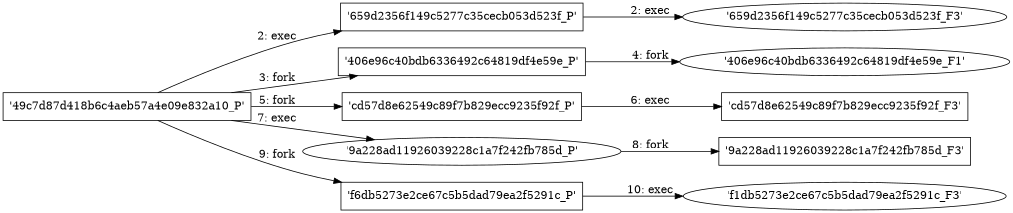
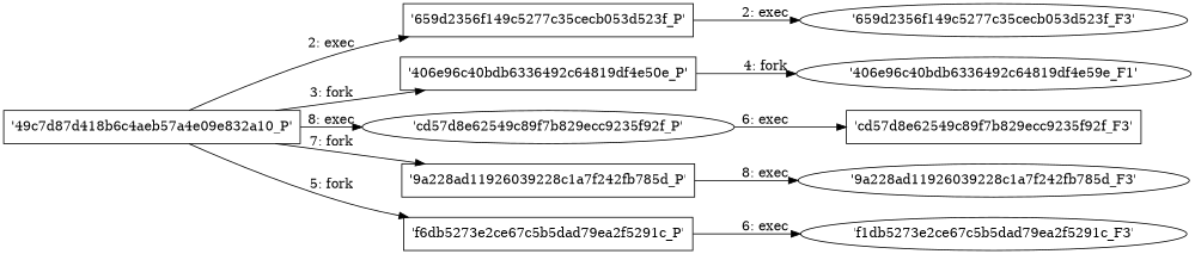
  digraph {
    engine=neato
    fixedsize=false
    fontsize=10
    nodesep=0.3
    rankdir=LR
    ranksep=0
    splines=true
    node [node_type=Process shape=box]
    "'49c7d87d418b6c4aeb57a4e09e832a10_P'"
    "'659d2356f149c5277c35cecb053d523f_P'"
-   "'406e96c40bdb6336492c64819df4e59e_P'"
-   "'cd57d8e62549c89f7b829ecc9235f92f_P'"
-   "'9a228ad11926039228c1a7f242fb785d_P'" [shape=ellipse]
+   "'406e96c40bdb6336492c64819df4e59e_P'" [label="'406e96c40bdb6336492c64819df4e50e_P'"]
+   "'cd57d8e62549c89f7b829ecc9235f92f_P'" [shape=ellipse]
+   "'9a228ad11926039228c1a7f242fb785d_P'"
    n6 [label="'f6db5273e2ce67c5b5dad79ea2f5291c_P'"]
    "'659d2356f149c5277c35cecb053d523f_F3'" [node_type=File shape=ellipse]
    "'406e96c40bdb6336492c64819df4e59e_F1'" [node_type=File shape=ellipse]
    "'cd57d8e62549c89f7b829ecc9235f92f_F3'" [node_type=File]
-   "'9a228ad11926039228c1a7f242fb785d_F3'" [node_type=File]
+   "'9a228ad11926039228c1a7f242fb785d_F3'" [node_type=File shape=ellipse]
    "'f1db5273e2ce67c5b5dad79ea2f5291c_F3'" [node_type=File shape=ellipse]
    "'49c7d87d418b6c4aeb57a4e09e832a10_P'" -> "'659d2356f149c5277c35cecb053d523f_P'" [label="2: exec"]
    "'49c7d87d418b6c4aeb57a4e09e832a10_P'" -> "'406e96c40bdb6336492c64819df4e59e_P'" [label="3: fork"]
-   "'49c7d87d418b6c4aeb57a4e09e832a10_P'" -> "'cd57d8e62549c89f7b829ecc9235f92f_P'" [label="5: fork"]
-   "'49c7d87d418b6c4aeb57a4e09e832a10_P'" -> "'9a228ad11926039228c1a7f242fb785d_P'" [label="7: exec"]
-   "'49c7d87d418b6c4aeb57a4e09e832a10_P'" -> n6 [label="9: fork"]
+   "'49c7d87d418b6c4aeb57a4e09e832a10_P'" -> "'cd57d8e62549c89f7b829ecc9235f92f_P'" [label="8: exec"]
+   "'49c7d87d418b6c4aeb57a4e09e832a10_P'" -> "'9a228ad11926039228c1a7f242fb785d_P'" [label="7: fork"]
+   "'49c7d87d418b6c4aeb57a4e09e832a10_P'" -> n6 [label="5: fork"]
    "'659d2356f149c5277c35cecb053d523f_P'" -> "'659d2356f149c5277c35cecb053d523f_F3'" [label="2: exec"]
    "'406e96c40bdb6336492c64819df4e59e_P'" -> "'406e96c40bdb6336492c64819df4e59e_F1'" [label="4: fork"]
    "'cd57d8e62549c89f7b829ecc9235f92f_P'" -> "'cd57d8e62549c89f7b829ecc9235f92f_F3'" [label="6: exec"]
-   "'9a228ad11926039228c1a7f242fb785d_P'" -> "'9a228ad11926039228c1a7f242fb785d_F3'" [label="8: fork"]
-   n6 -> "'f1db5273e2ce67c5b5dad79ea2f5291c_F3'" [label="10: exec"]
+   "'9a228ad11926039228c1a7f242fb785d_P'" -> "'9a228ad11926039228c1a7f242fb785d_F3'" [label="8: exec"]
+   n6 -> "'f1db5273e2ce67c5b5dad79ea2f5291c_F3'" [label="6: exec"]
  }
